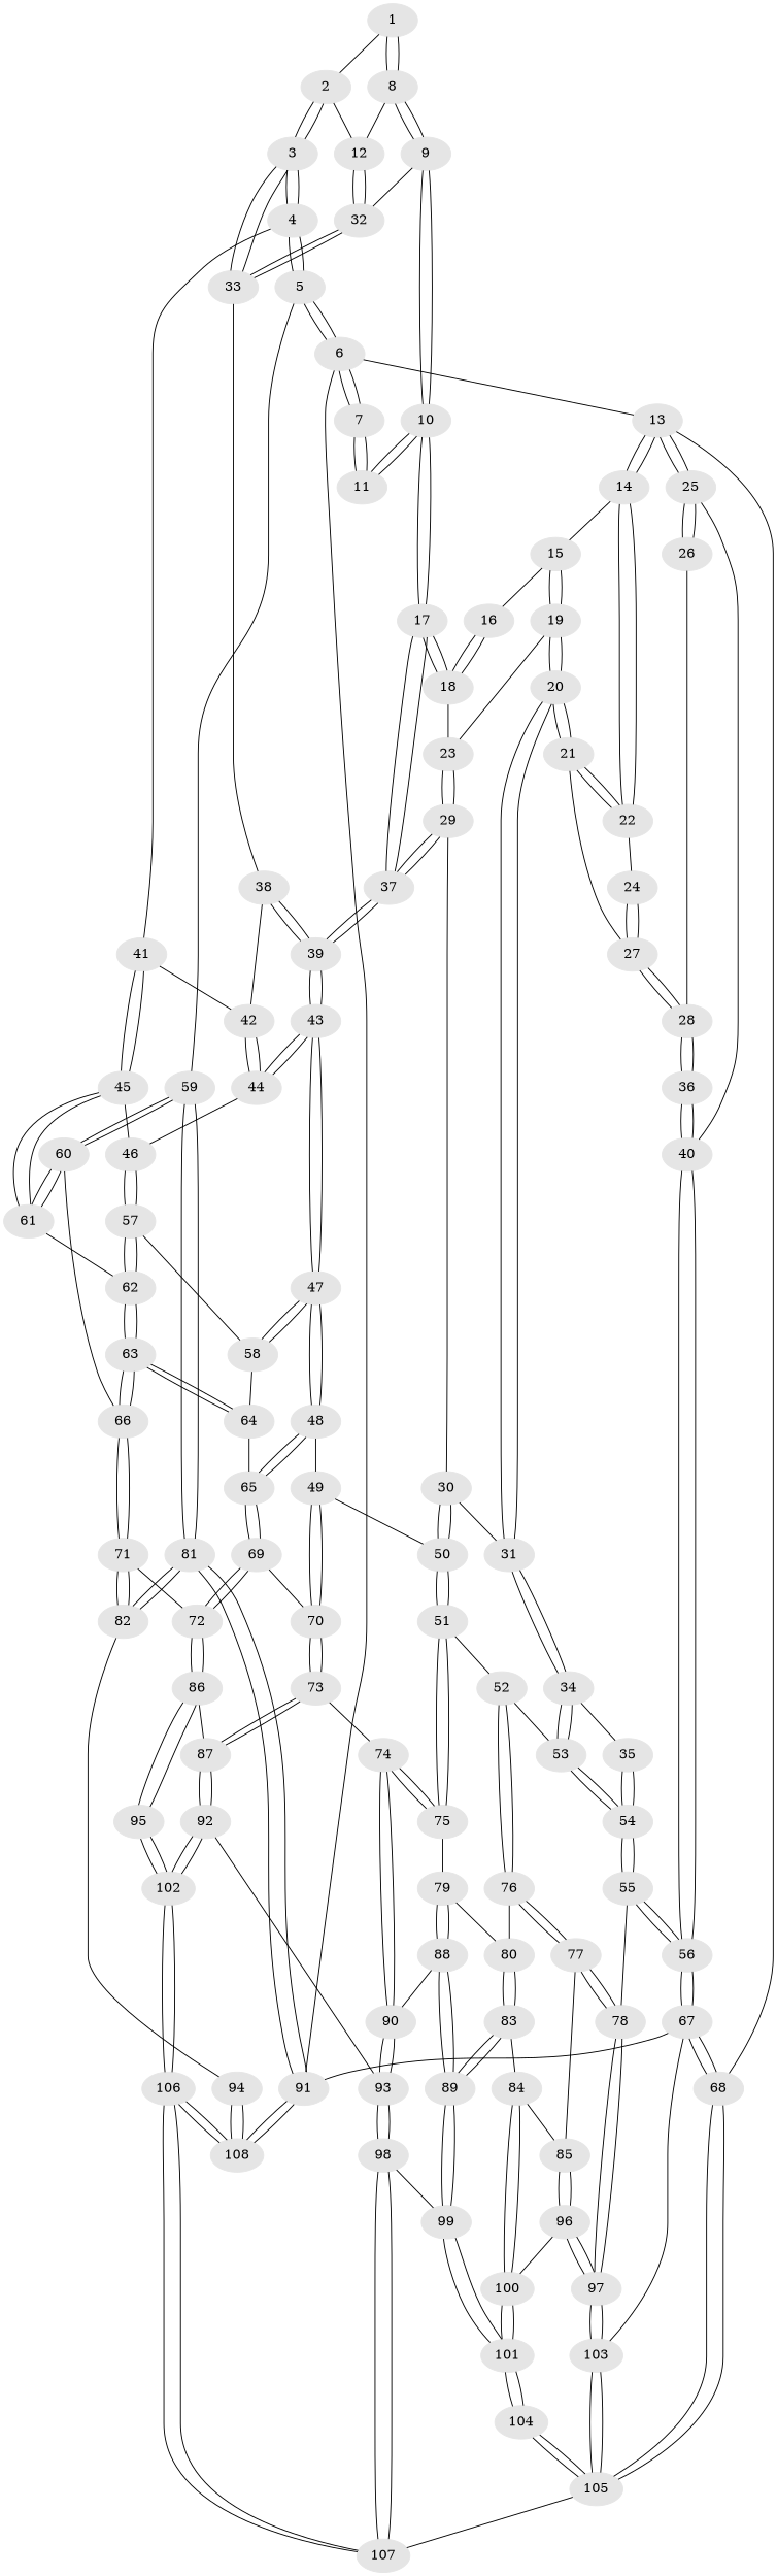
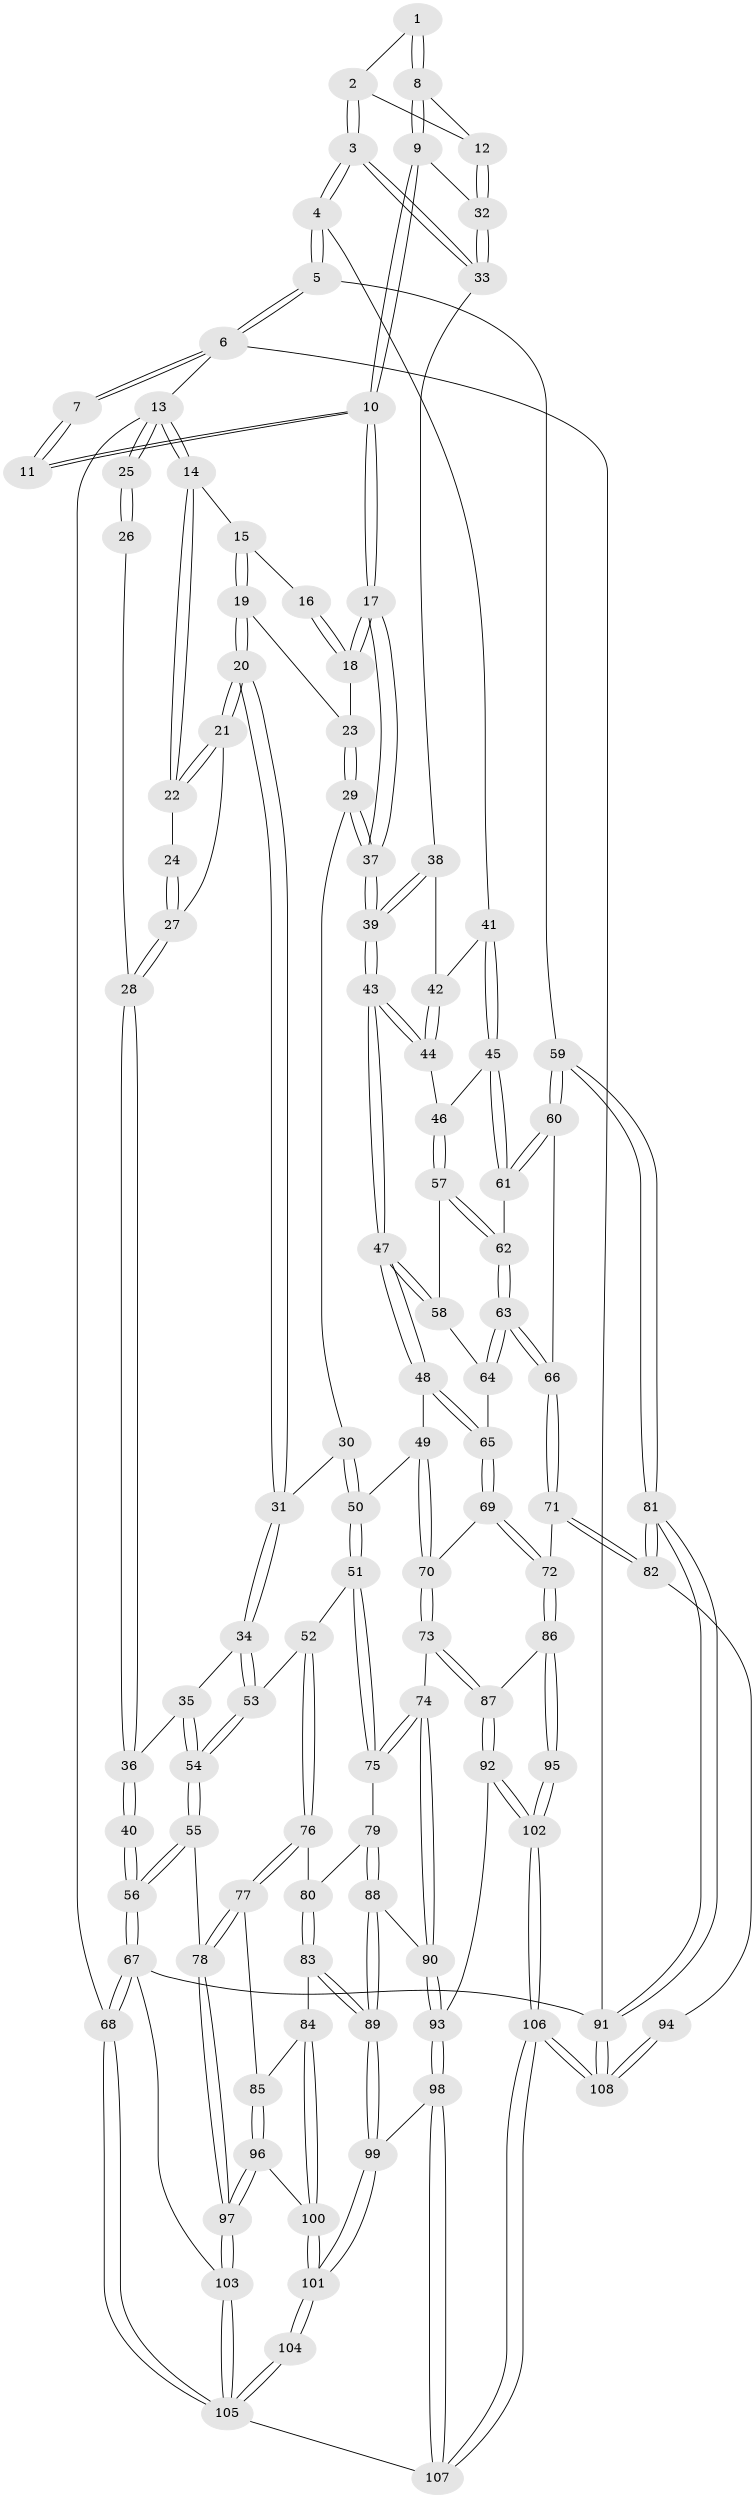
  graph {
    node [color=gray90 style=filled]
    1
    2
    8
    3
    12
    9
    4
    33
    32
    5
    41
    38
    6
    59
    42
    45
    7
    13
    91
    60
    81
    11
    14
    25
    68
    108
    10
    17
    18
    37
    15
    22
    26
    40
    105
    16
    19
    24
    23
    20
    39
    29
    21
    31
    27
    34
    28
    30
    56
    36
    50
    51
    35
    53
    54
    55
    43
    44
    47
    67
    46
    61
    48
    58
    57
    62
    49
    65
    64
    70
    69
    73
    52
    75
    76
    79
    77
    80
    78
    97
    103
    63
    66
    82
    71
    72
    107
    86
    74
    87
    94
    95
    90
    92
    93
    88
    85
    83
    96
    89
    84
    100
    99
    101
    102
    98
    106
    104
    1 -- 2
    1 -- 8
    1 -- 8
    2 -- 3
    2 -- 3
    2 -- 12
    8 -- 12
    8 -- 9
    8 -- 9
    3 -- 4
    3 -- 4
    3 -- 33
    3 -- 33
    12 -- 32
    12 -- 32
    9 -- 32
    9 -- 10
    9 -- 10
    4 -- 5
    4 -- 5
    4 -- 41
    33 -- 38
    32 -- 33
    32 -- 33
    5 -- 6
    5 -- 6
    5 -- 59
    41 -- 42
    41 -- 45
    41 -- 45
    38 -- 42
    38 -- 39
    38 -- 39
    6 -- 7
    6 -- 7
    6 -- 13
    6 -- 91
    59 -- 60
    59 -- 60
    59 -- 81
    59 -- 81
    42 -- 44
    42 -- 44
    45 -- 46
    45 -- 61
    45 -- 61
    7 -- 11
    7 -- 11
    13 -- 14
    13 -- 14
    13 -- 25
    13 -- 25
    13 -- 68
    91 -- 108
    91 -- 108
    60 -- 61
    60 -- 61
    60 -- 66
    81 -- 91
    81 -- 91
    81 -- 82
    81 -- 82
    14 -- 15
    14 -- 22
    14 -- 22
    25 -- 26
    25 -- 26
-   25 -- 40
    68 -- 105
    68 -- 105
    10 -- 11
    10 -- 11
    10 -- 17
    10 -- 17
    17 -- 18
    17 -- 18
    17 -- 37
    17 -- 37
    18 -- 23
    37 -- 39
    37 -- 39
    15 -- 16
    15 -- 19
    15 -- 19
    22 -- 24
    26 -- 28
    40 -- 56
    40 -- 56
    105 -- 107
    16 -- 18
    16 -- 18
    19 -- 23
    19 -- 20
    19 -- 20
    24 -- 27
    24 -- 27
    23 -- 29
    23 -- 29
    20 -- 21
    20 -- 21
    20 -- 31
    20 -- 31
    39 -- 43
    39 -- 43
    29 -- 37
    29 -- 37
    29 -- 30
    21 -- 22
    21 -- 22
    21 -- 27
    31 -- 34
    31 -- 34
    27 -- 28
    27 -- 28
    34 -- 35
    34 -- 53
    34 -- 53
    28 -- 36
    28 -- 36
    30 -- 31
    30 -- 50
    30 -- 50
    56 -- 67
    56 -- 67
    36 -- 40
    36 -- 40
    50 -- 51
    50 -- 51
    51 -- 52
    51 -- 75
    51 -- 75
+   35 -- 36
    35 -- 54
    35 -- 54
    53 -- 54
    53 -- 54
    54 -- 55
    54 -- 55
    55 -- 56
    55 -- 56
    55 -- 78
    43 -- 44
    43 -- 44
    43 -- 47
    43 -- 47
    44 -- 46
    47 -- 48
    47 -- 48
    47 -- 58
    47 -- 58
    67 -- 91
    67 -- 68
    67 -- 68
    67 -- 103
    46 -- 57
    46 -- 57
    61 -- 62
    48 -- 49
    48 -- 65
    48 -- 65
    58 -- 64
    57 -- 58
    57 -- 62
    57 -- 62
    62 -- 63
    62 -- 63
    49 -- 50
    49 -- 70
    49 -- 70
    65 -- 69
    65 -- 69
    64 -- 65
    70 -- 73
    70 -- 73
    69 -- 70
    69 -- 72
    69 -- 72
    73 -- 74
    73 -- 87
    73 -- 87
    52 -- 53
    52 -- 76
    52 -- 76
    75 -- 79
    76 -- 77
    76 -- 77
    76 -- 80
    79 -- 80
    79 -- 88
    79 -- 88
    77 -- 78
    77 -- 78
    77 -- 85
    80 -- 83
    80 -- 83
    78 -- 97
    78 -- 97
    97 -- 103
    97 -- 103
    103 -- 105
    103 -- 105
    63 -- 64
    63 -- 64
    63 -- 66
    63 -- 66
    66 -- 71
    66 -- 71
    82 -- 94
    71 -- 82
    71 -- 82
    71 -- 72
    72 -- 86
    72 -- 86
    86 -- 87
    86 -- 95
    86 -- 95
    74 -- 75
    74 -- 75
    74 -- 90
    74 -- 90
    87 -- 92
    87 -- 92
    94 -- 108
    94 -- 108
    95 -- 102
    95 -- 102
    90 -- 93
    90 -- 93
    92 -- 93
    92 -- 102
    92 -- 102
    93 -- 98
    93 -- 98
    88 -- 90
    88 -- 89
    88 -- 89
    85 -- 96
    85 -- 96
    83 -- 89
    83 -- 89
    83 -- 84
    96 -- 97
    96 -- 97
    96 -- 100
    89 -- 99
    89 -- 99
    84 -- 85
    84 -- 100
    84 -- 100
    100 -- 101
    100 -- 101
    99 -- 101
    99 -- 101
    101 -- 104
    101 -- 104
    102 -- 106
    102 -- 106
    98 -- 107
    98 -- 107
    98 -- 99
    106 -- 108
    106 -- 108
    106 -- 107
    106 -- 107
    104 -- 105
    104 -- 105
  }
